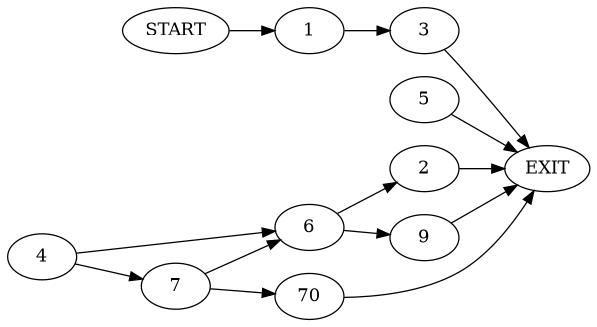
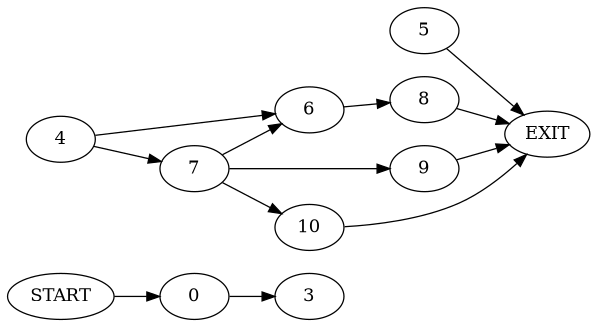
  digraph {
    rankdir=LR
    n1 [label=START]
-   1
+   1 [label=0]
    3
    n4 [label=EXIT]
    4
    6
    7
    5
-   8 [label=2]
+   8
    9
-   10 [label=70]
+   10
    n1 -> 1
    1 -> 3
-   3 -> n4
    4 -> 6
    4 -> 7
    6 -> 8
-   6 -> 9
+   7 -> 9
    7 -> 6
    7 -> 10
    5 -> n4
    8 -> n4
    9 -> n4
    10 -> n4
  }
